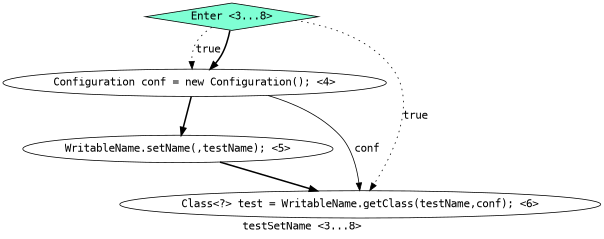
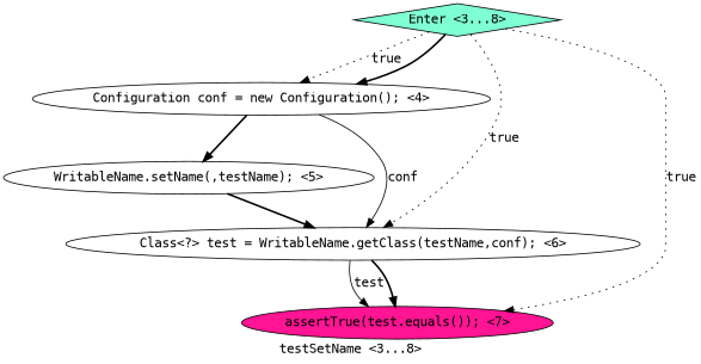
  digraph {
    fontname="DejaVu Sans Mono"
    label="testSetName <3...8>"
    node [fillcolor=white fontname="DejaVu Sans Mono" shape=ellipse style=filled]
    edge [fontname="DejaVu Sans Mono" style=bold]
    n1 [label="Configuration conf = new Configuration(); <4>"]
    n2 [label="WritableName.setName(,testName); <5>"]
    n3 [label="Class<?> test = WritableName.getClass(testName,conf); <6>"]
+   n4 [fillcolor=deeppink label="assertTrue(test.equals()); <7>"]
    n5 [fillcolor=aquamarine label="Enter <3...8>" shape=diamond]
    n1 -> n2
    n1 -> n3 [label=conf style=solid]
    n2 -> n3
+   n3 -> n4 [label=test style=solid]
+   n3 -> n4
    n5 -> n1 [label=true style=dotted]
    n5 -> n1
    n5 -> n3 [label=true style=dotted]
+   n5 -> n4 [label=true style=dotted]
  }
